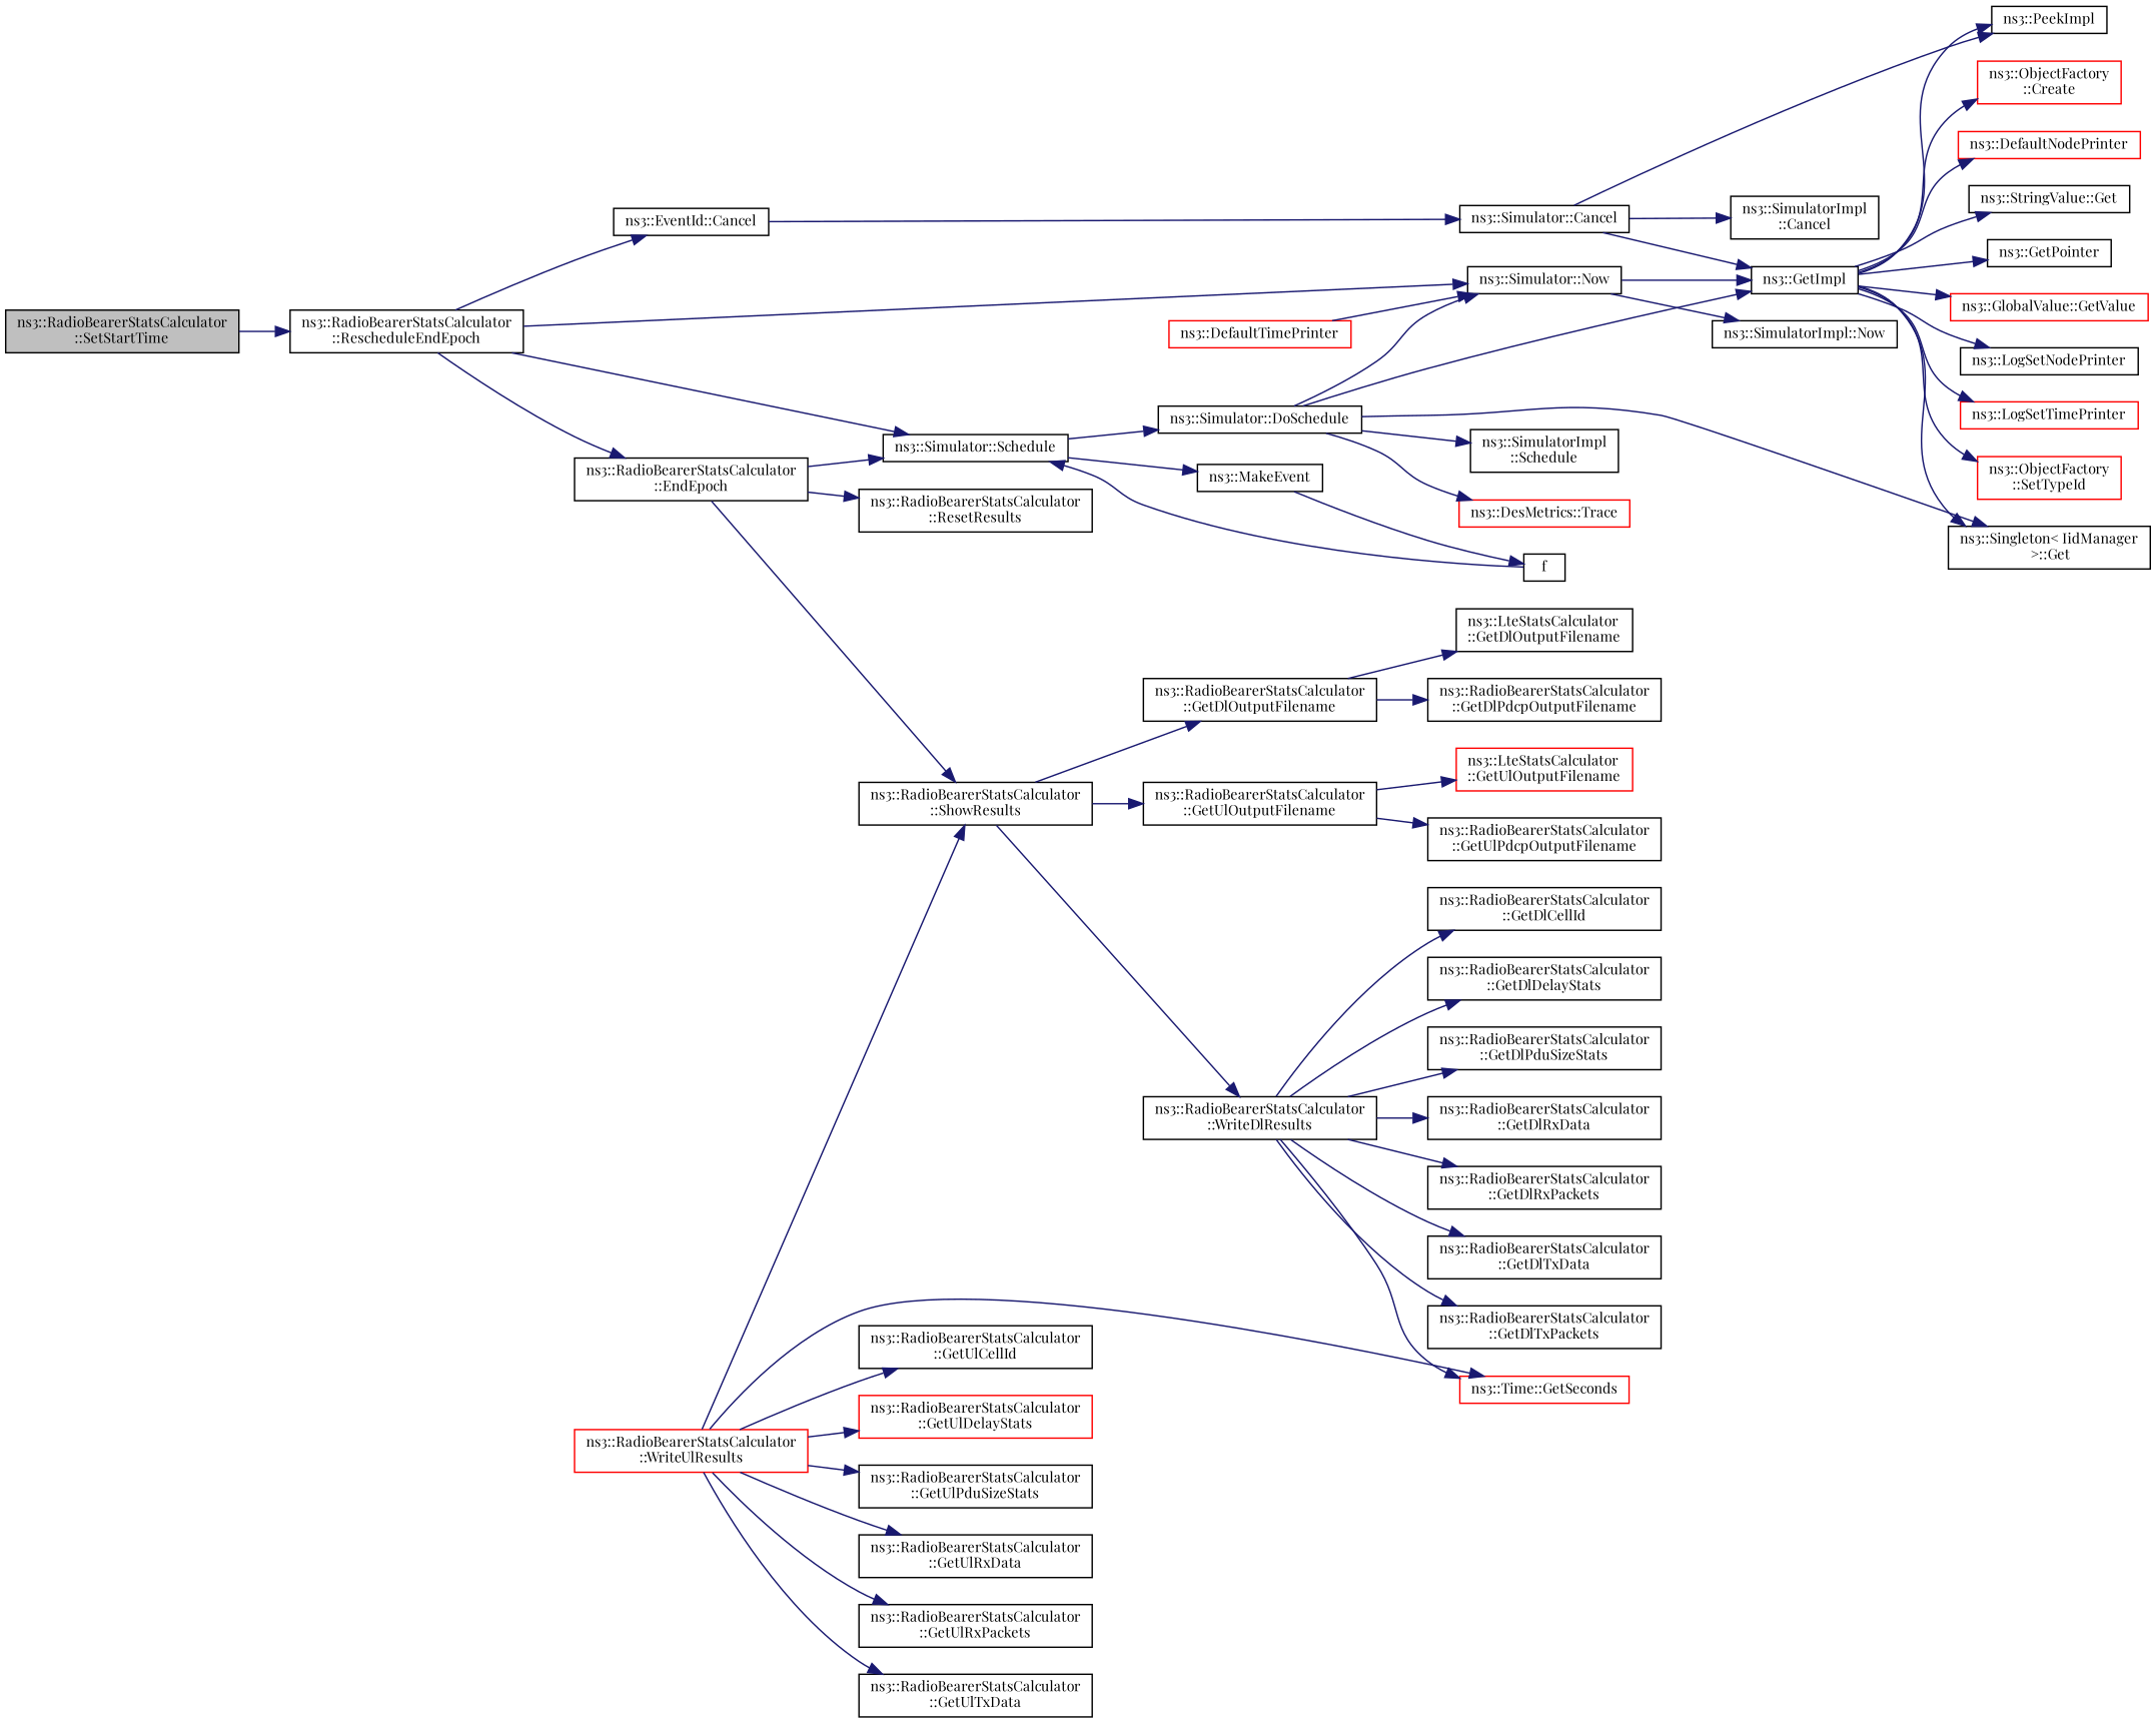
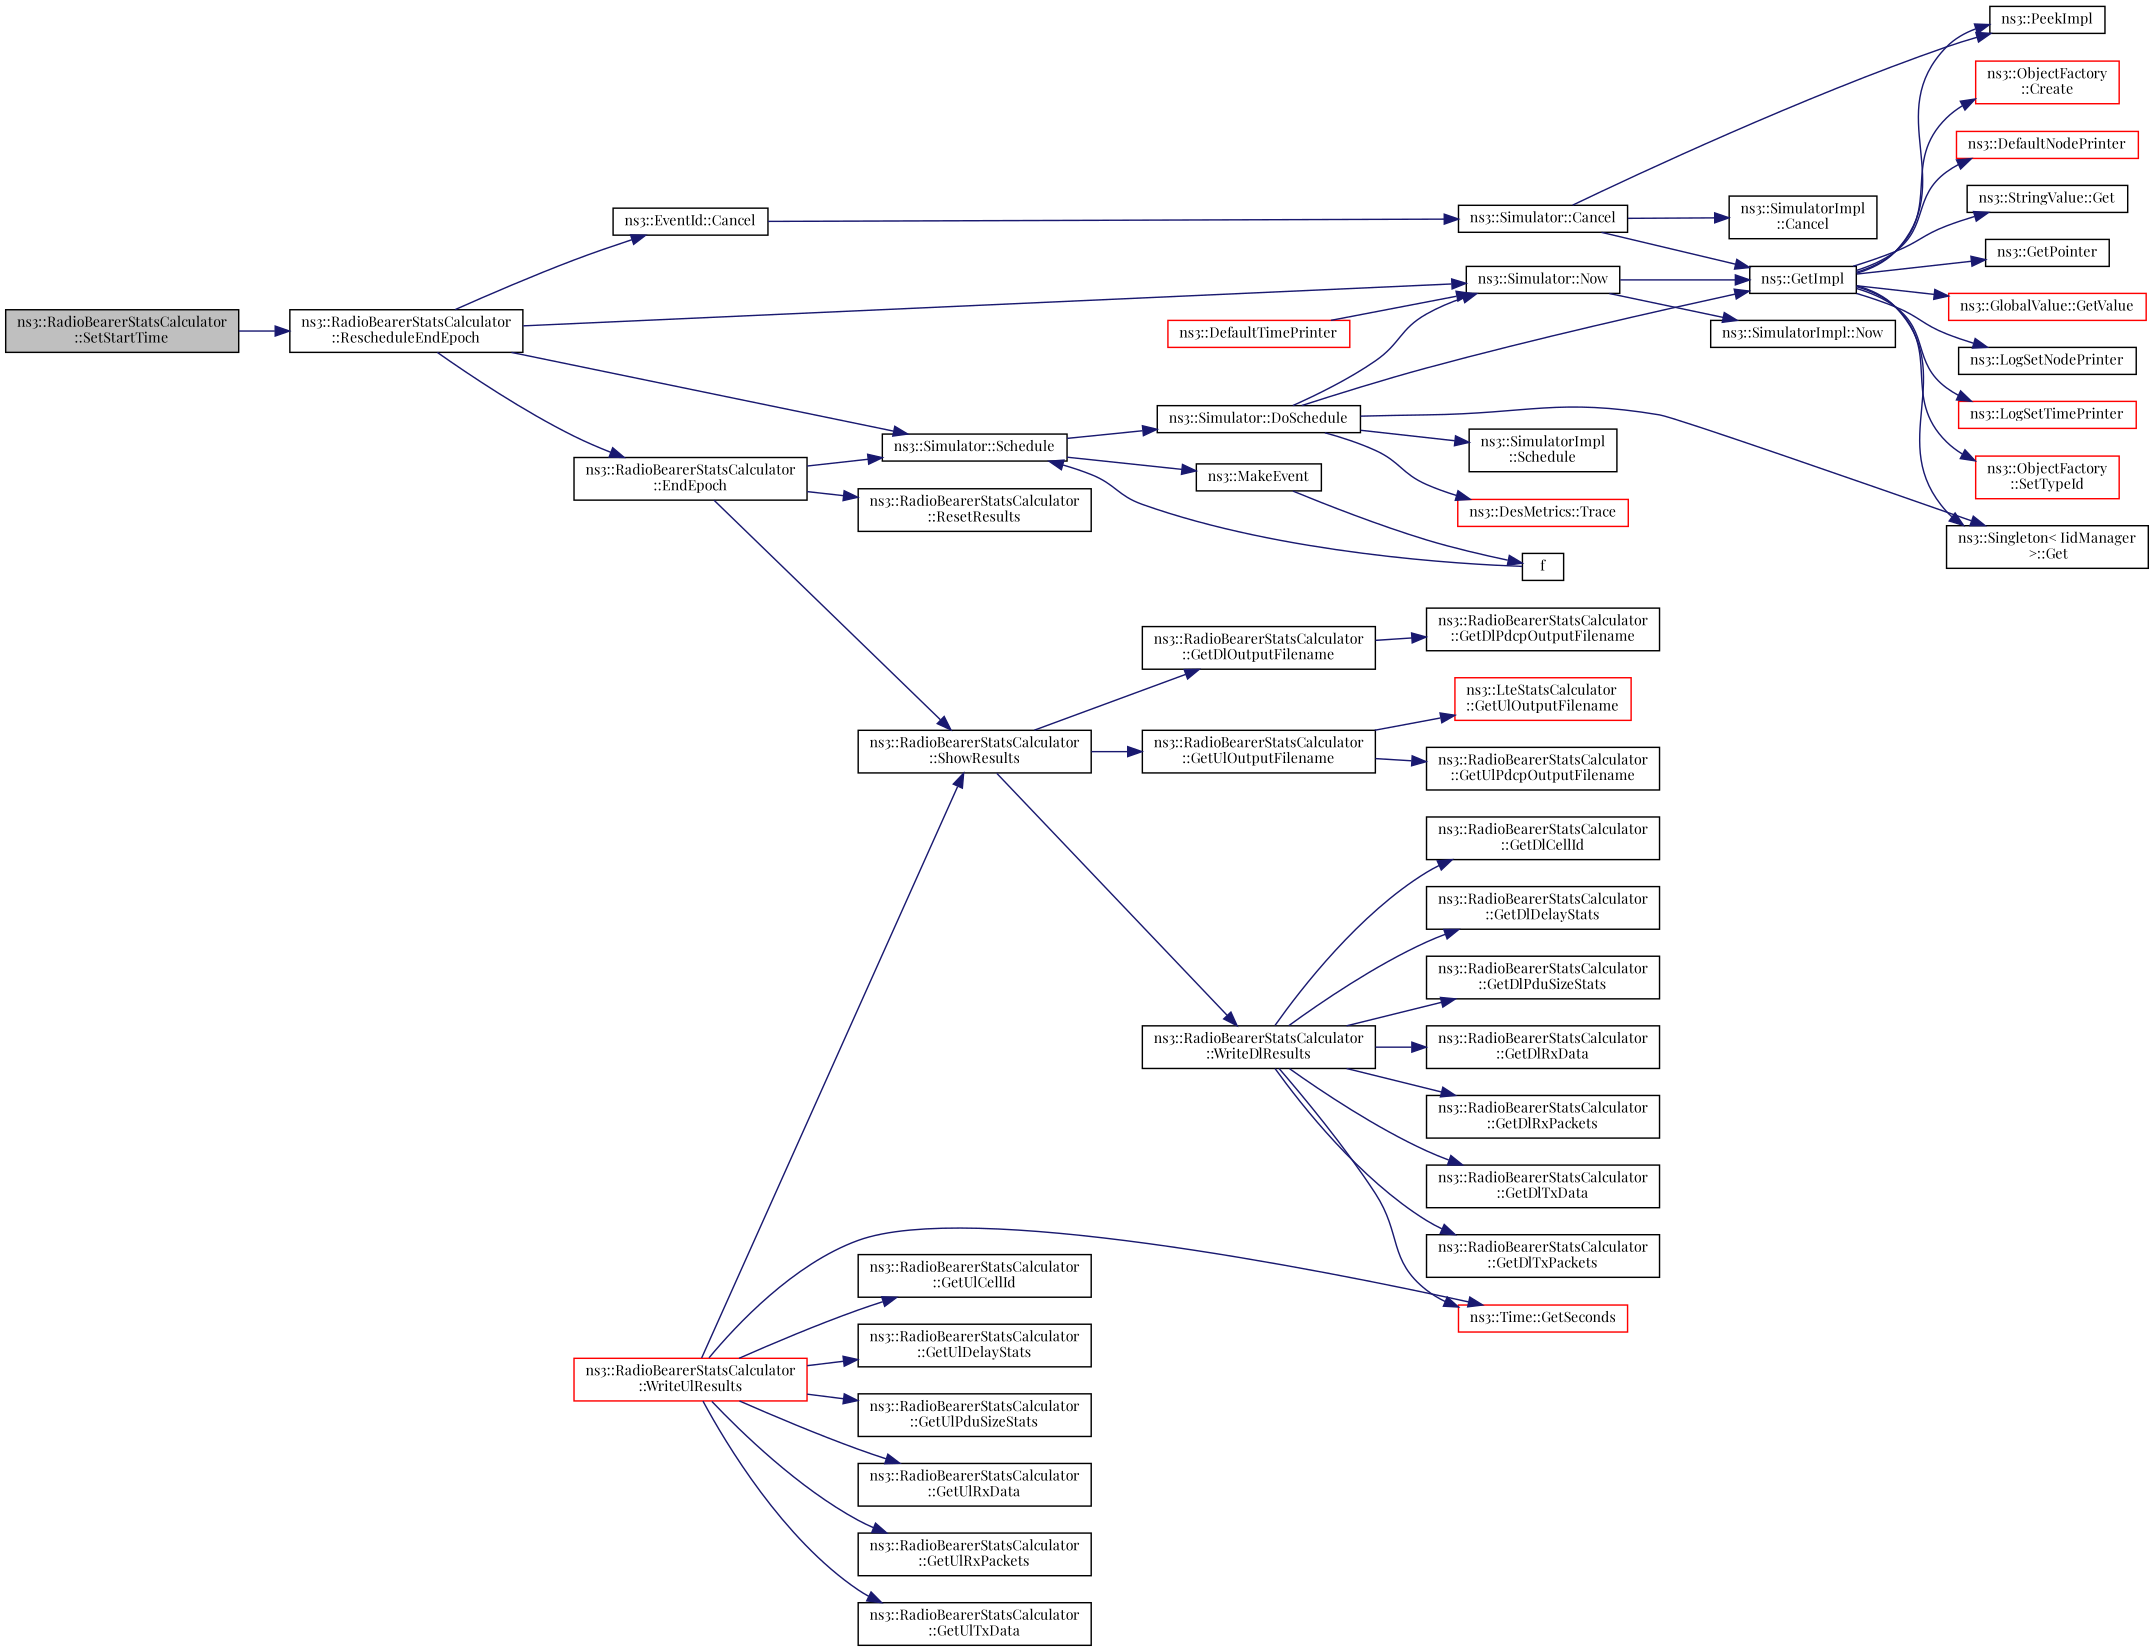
  digraph {
    fontname="Playfair Display"
    rankdir=LR
    node [color=black fillcolor=white fontname="Playfair Display" fontsize=10 shape=record style=filled]
    edge [color=midnightblue fontname="Playfair Display" fontsize=10 labelfontname=Helvetica labelfontsize=10 style=solid]
    n1 [fillcolor=grey75 fontcolor=black height=0.2 label="ns3::RadioBearerStatsCalculator\l::SetStartTime" width=0.4]
    n2 [height=0.2 label="ns3::RadioBearerStatsCalculator\l::RescheduleEndEpoch" width=0.4]
    n3 [height=0.2 label="ns3::EventId::Cancel" width=0.4]
    n4 [height=0.2 label="ns3::Simulator::Now" width=0.4]
    n5 [height=0.2 label="ns3::RadioBearerStatsCalculator\l::EndEpoch" width=0.4]
    n6 [height=0.2 label="ns3::Simulator::Schedule" width=0.4]
    n7 [height=0.2 label="ns3::Simulator::Cancel" width=0.4]
-   n8 [height=0.2 label="ns3::GetImpl" width=0.4]
+   n8 [height=0.2 label="ns5::GetImpl" width=0.4]
    n9 [height=0.2 label="ns3::SimulatorImpl::Now" width=0.4]
    n10 [height=0.2 label="ns3::RadioBearerStatsCalculator\l::ResetResults" width=0.4]
    n11 [height=0.2 label="ns3::RadioBearerStatsCalculator\l::ShowResults" width=0.4]
    n12 [height=0.2 label="ns3::Simulator::DoSchedule" width=0.4]
    n13 [height=0.2 label="ns3::MakeEvent" width=0.4]
    n14 [height=0.2 label="ns3::SimulatorImpl\l::Cancel" width=0.4]
    n15 [height=0.2 label="ns3::PeekImpl" width=0.4]
    n16 [color=red height=0.2 label="ns3::ObjectFactory\l::Create" width=0.4]
    n17 [color=red height=0.2 label="ns3::DefaultNodePrinter" width=0.4]
    n18 [height=0.2 label="ns3::StringValue::Get" width=0.4]
    n19 [height=0.2 label="ns3::GetPointer" width=0.4]
    n20 [color=red height=0.2 label="ns3::GlobalValue::GetValue" width=0.4]
    n21 [height=0.2 label="ns3::LogSetNodePrinter" width=0.4]
    n22 [color=red height=0.2 label="ns3::LogSetTimePrinter" width=0.4]
    n23 [color=red height=0.2 label="ns3::ObjectFactory\l::SetTypeId" width=0.4]
    n24 [height=0.2 label="ns3::Singleton\< IidManager\l \>::Get" width=0.4]
    n25 [color=red height=0.2 label="ns3::DefaultTimePrinter" width=0.4]
    n26 [height=0.2 label="ns3::RadioBearerStatsCalculator\l::GetDlOutputFilename" width=0.4]
    n27 [height=0.2 label="ns3::RadioBearerStatsCalculator\l::GetUlOutputFilename" width=0.4]
    n28 [height=0.2 label="ns3::RadioBearerStatsCalculator\l::WriteDlResults" width=0.4]
    n29 [height=0.2 label="ns3::SimulatorImpl\l::Schedule" width=0.4]
    n30 [color=red height=0.2 label="ns3::DesMetrics::Trace" width=0.4]
    n31 [height=0.2 label=f width=0.4]
-   n32 [height=0.2 label="ns3::LteStatsCalculator\l::GetDlOutputFilename" width=0.4]
    n33 [height=0.2 label="ns3::RadioBearerStatsCalculator\l::GetDlPdcpOutputFilename" width=0.4]
    n34 [color=red height=0.2 label="ns3::LteStatsCalculator\l::GetUlOutputFilename" width=0.4]
    n35 [height=0.2 label="ns3::RadioBearerStatsCalculator\l::GetUlPdcpOutputFilename" width=0.4]
    n36 [height=0.2 label="ns3::RadioBearerStatsCalculator\l::GetDlCellId" width=0.4]
    n37 [height=0.2 label="ns3::RadioBearerStatsCalculator\l::GetDlDelayStats" width=0.4]
    n38 [height=0.2 label="ns3::RadioBearerStatsCalculator\l::GetDlPduSizeStats" width=0.4]
    n39 [height=0.2 label="ns3::RadioBearerStatsCalculator\l::GetDlRxData" width=0.4]
    n40 [height=0.2 label="ns3::RadioBearerStatsCalculator\l::GetDlRxPackets" width=0.4]
    n41 [height=0.2 label="ns3::RadioBearerStatsCalculator\l::GetDlTxData" width=0.4]
    n42 [height=0.2 label="ns3::RadioBearerStatsCalculator\l::GetDlTxPackets" width=0.4]
    n43 [color=red height=0.2 label="ns3::Time::GetSeconds" width=0.4]
    n44 [color=red height=0.2 label="ns3::RadioBearerStatsCalculator\l::WriteUlResults" width=0.4]
    n45 [height=0.2 label="ns3::RadioBearerStatsCalculator\l::GetUlCellId" width=0.4]
-   n46 [color=red height=0.2 label="ns3::RadioBearerStatsCalculator\l::GetUlDelayStats" width=0.4]
+   n46 [height=0.2 label="ns3::RadioBearerStatsCalculator\l::GetUlDelayStats" width=0.4]
    n47 [height=0.2 label="ns3::RadioBearerStatsCalculator\l::GetUlPduSizeStats" width=0.4]
    n48 [height=0.2 label="ns3::RadioBearerStatsCalculator\l::GetUlRxData" width=0.4]
    n49 [height=0.2 label="ns3::RadioBearerStatsCalculator\l::GetUlRxPackets" width=0.4]
    n50 [height=0.2 label="ns3::RadioBearerStatsCalculator\l::GetUlTxData" width=0.4]
    n1 -> n2
    n2 -> n3
    n2 -> n4
    n2 -> n5
    n2 -> n6
    n3 -> n7
    n4 -> n8
    n4 -> n9
    n5 -> n6
    n5 -> n10
    n5 -> n11
    n6 -> n12
    n6 -> n13
    n7 -> n8
    n7 -> n14
    n7 -> n15
    n8 -> n15
    n8 -> n16
    n8 -> n17
    n8 -> n18
    n8 -> n19
    n8 -> n20
    n8 -> n21
    n8 -> n22
    n8 -> n23
    n8 -> n24
    n11 -> n26
    n11 -> n27
    n11 -> n28
    n12 -> n4
    n12 -> n8
    n12 -> n24
    n12 -> n29
    n12 -> n30
    n13 -> n31
    n25 -> n4
-   n26 -> n32
    n26 -> n33
    n27 -> n34
    n27 -> n35
    n28 -> n36
    n28 -> n37
    n28 -> n38
    n28 -> n39
    n28 -> n40
    n28 -> n41
    n28 -> n42
    n28 -> n43
    n31 -> n6
    n44 -> n11
    n44 -> n43
    n44 -> n45
    n44 -> n46
    n44 -> n47
    n44 -> n48
    n44 -> n49
    n44 -> n50
  }
